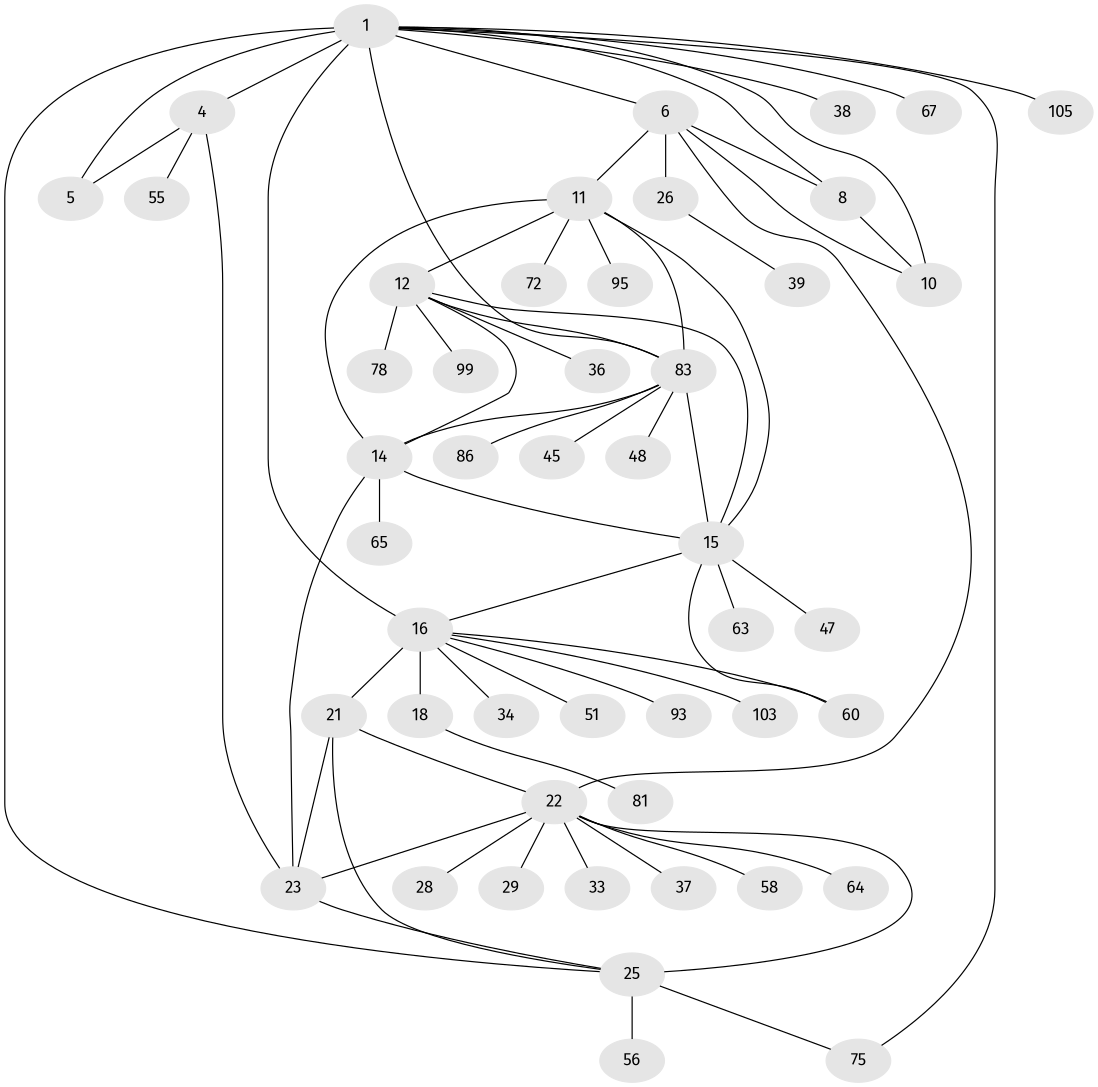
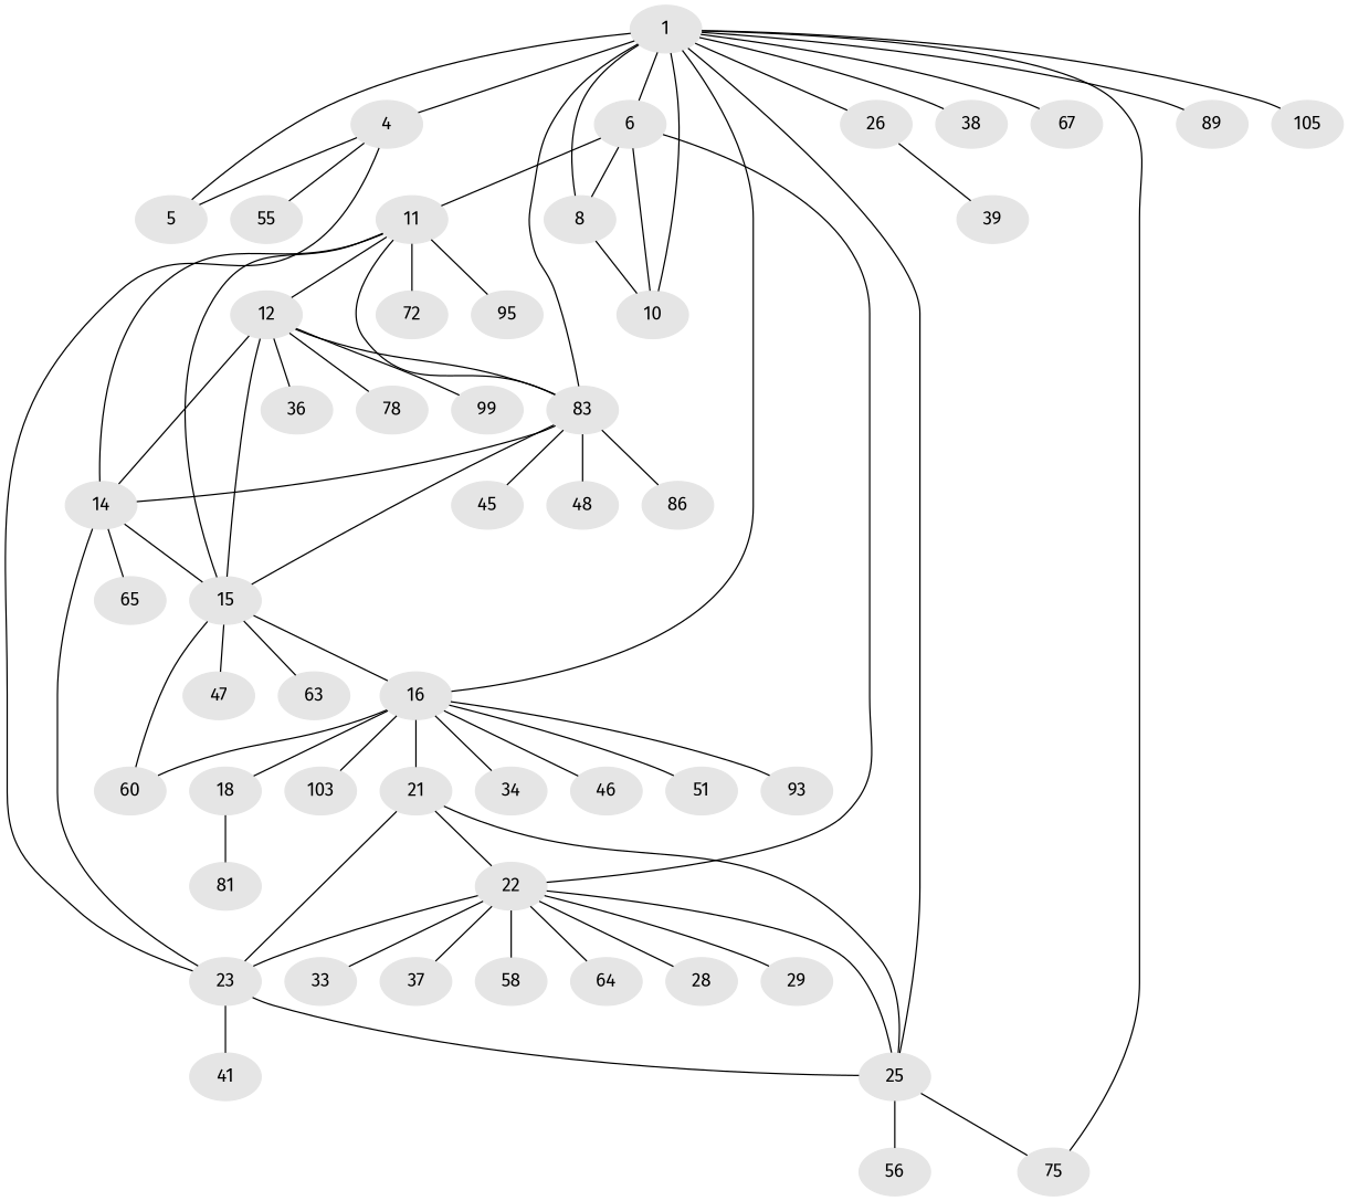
  graph {
    fontname="Fira Sans"
    node [color=gray90 fontname="Fira Sans" style=filled]
    edge [fontname="Fira Sans"]
    1 [super="+59+2"]
    4
    5
    6 [super="+49+53+43+77+32+7"]
    8 [super="+79"]
    10
    n7 [label=83]
    16 [super="+31+17+19+91"]
    25
    26
    38
    67 [super="+92"]
    75 [super="+88"]
+   89
    105
    23
    55
    11
    22 [super="+24+76+84+27"]
    14 [super="+94"]
    15 [super="+62+44+97"]
    45 [super="+80+104+50"]
    48
    86
    60 [super="+66+101"]
    18
    21
    34
+   46
    51
    93
    103
    56
    39
+   41
    12
    72
    95
    28
    29
    33
    37 [super="+61"]
    58
    64
    36
    78
    n47 [label=99]
    65
    47
    63 [super="+87"]
    81
    1 -- 4 [weight=3]
    1 -- 5 [weight=3]
    1 -- 6 [weight=3]
    1 -- 8
    1 -- 10
    1 -- n7
    1 -- 16 [weight=3]
    1 -- 25
-   6 -- 26
+   1 -- 26
    1 -- 38
    1 -- 67
    1 -- 75
+   1 -- 89
    1 -- 105
    4 -- 5
    4 -- 23
    4 -- 55
    6 -- 8 [weight=2]
    6 -- 10 [weight=2]
    6 -- 11
    6 -- 22
    8 -- 10
    n7 -- 14
    n7 -- 15
    n7 -- 45
    n7 -- 48
    n7 -- 86
    16 -- 60
    16 -- 18 [weight=4]
    16 -- 21
    16 -- 34
+   16 -- 46
    16 -- 51
    16 -- 93
    16 -- 103
    25 -- 75
    25 -- 56
    26 -- 39
    23 -- 25
+   23 -- 41
    11 -- n7
    11 -- 14
    11 -- 15
    11 -- 12
    11 -- 72
    11 -- 95
    22 -- 25 [weight=2]
    22 -- 23 [weight=2]
    22 -- 28
    22 -- 29
    22 -- 33
    22 -- 37
    22 -- 58
    22 -- 64
    14 -- 23
    14 -- 15
    14 -- 65
    15 -- 16
    15 -- 60
    15 -- 47
    15 -- 63
    18 -- 81
    21 -- 25
    21 -- 23
    21 -- 22 [weight=2]
    12 -- n7
    12 -- 14
    12 -- 15
    12 -- 36
    12 -- 78
    12 -- n47
  }
